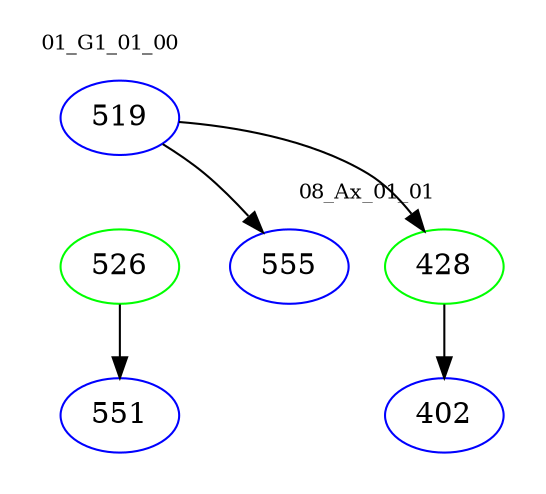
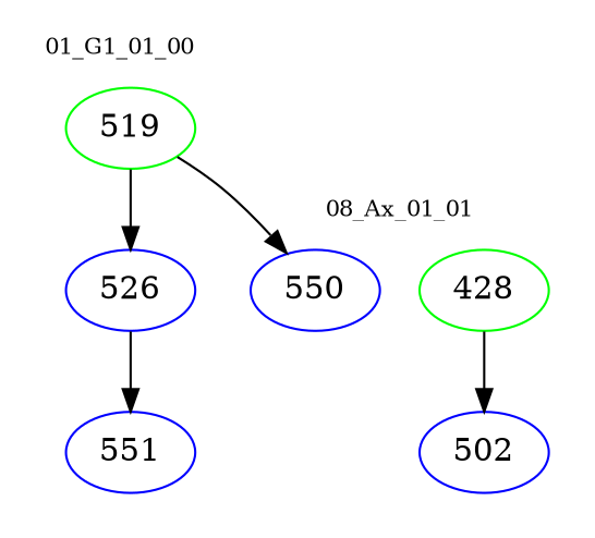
  digraph {
    node [color=blue]
    edge [color=black]
    n1 [color=green label=428]
-   n2 [label=402]
-   n3 [label=555]
-   n4 [label=519]
-   n5 [color=green label=526]
+   n2 [label=502]
+   n3 [label=550]
+   n4 [color=green label=519]
+   n5 [label=526]
    n6 [label=551]
    subgraph cluster_1 {
      color=white
      fontsize=10
      label="08_Ax_01_01"
      n1
      n2
      n3
    }
    subgraph cluster_2 {
      color=white
      fontsize=10
      label="01_G1_01_00"
      n4
      n5
      n6
    }
    n1 -> n2
    n4 -> n3
-   n4 -> n1
+   n4 -> n5
    n5 -> n6
  }
